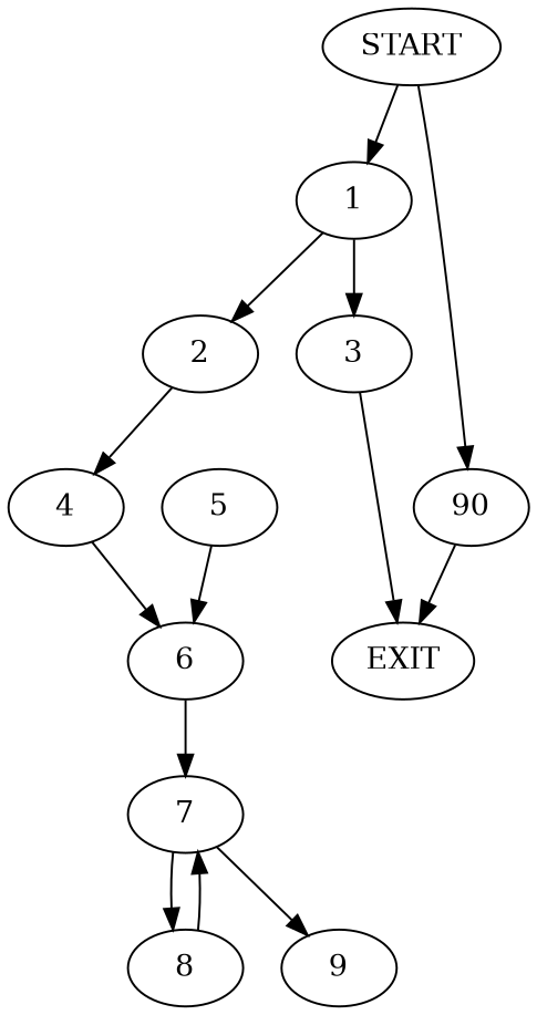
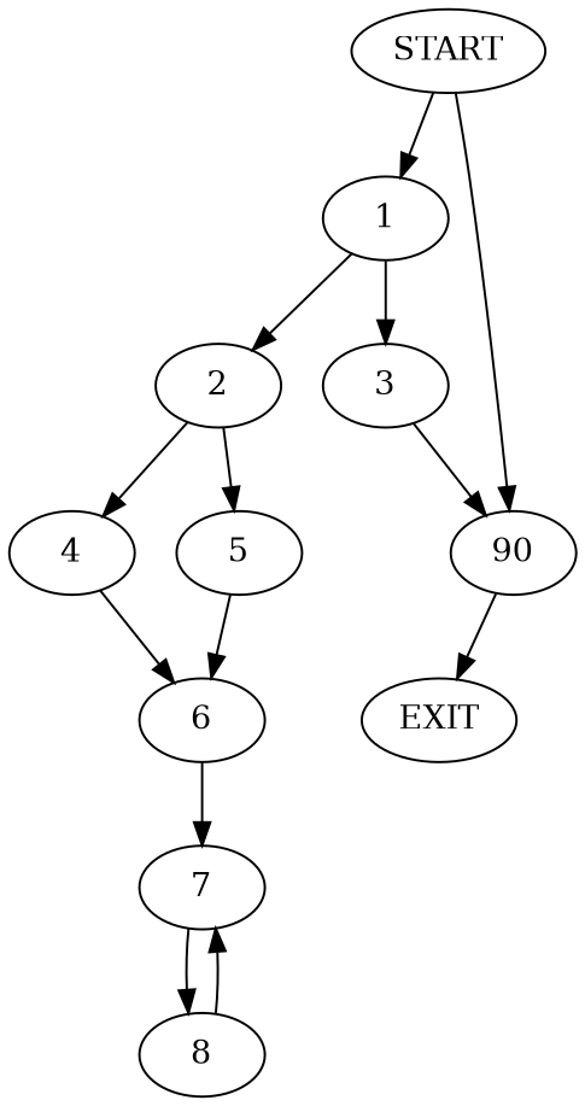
  digraph {
    n1 [label=START]
    1
    n3 [label=90]
    2
    3
    n6 [label=EXIT]
    4
    5
    6
    7
    8
-   9
    n1 -> 1
    n1 -> n3
    1 -> 2
    1 -> 3
    n3 -> n6
    2 -> 4
-   3 -> n6
+   2 -> 5
+   3 -> n3
    4 -> 6
    5 -> 6
    6 -> 7
    7 -> 8
-   7 -> 9
    8 -> 7
  }
